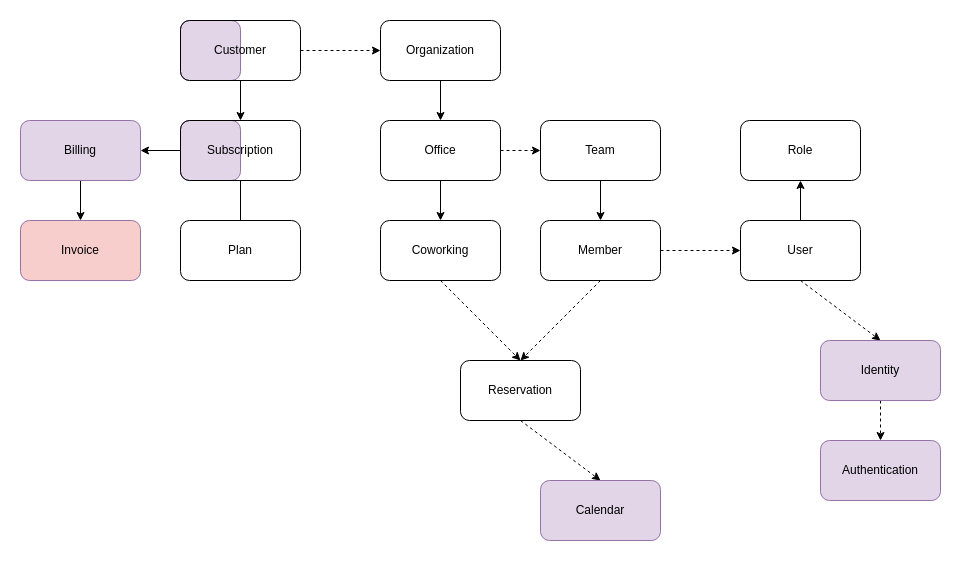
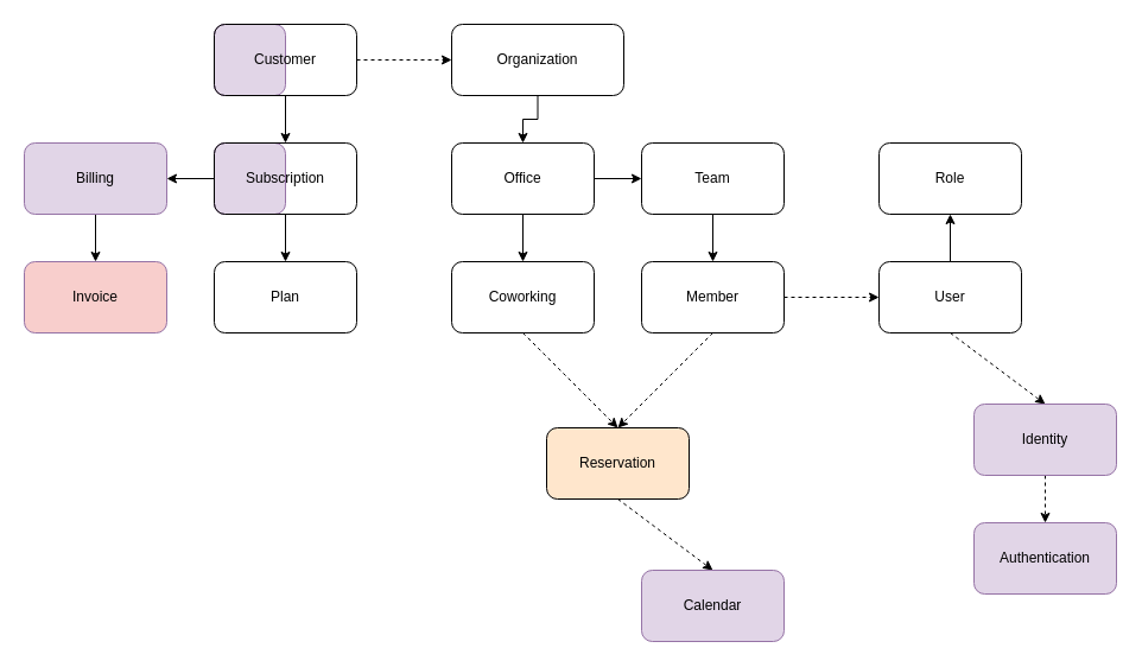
  <mxCell id="0" />
  <mxCell id="1" parent="0" />
  <mxCell id="2" value="" style="group" parent="1" vertex="1" connectable="0"><mxGeometry x="180" y="120" width="120" height="60" as="geometry" /></mxCell>
  <mxCell id="3" value="" style="rounded=1;whiteSpace=wrap;html=1;fillColor=default;strokeColor=none;" parent="2" vertex="1"><mxGeometry x="60" width="60" height="60" as="geometry" /></mxCell>
  <mxCell id="4" value="" style="rounded=1;whiteSpace=wrap;html=1;glass=0;shadow=0;fillColor=#e1d5e7;strokeColor=#9673a6;" parent="2" vertex="1"><mxGeometry width="60" height="60" as="geometry" /></mxCell>
  <mxCell id="5" value="Subscription" style="rounded=1;whiteSpace=wrap;html=1;fillColor=none;" parent="1" vertex="1"><mxGeometry x="180" y="120" width="120" height="60" as="geometry" /></mxCell>
  <mxCell id="6" value="" style="group" parent="1" vertex="1" connectable="0"><mxGeometry x="180" y="20" width="120" height="60" as="geometry" /></mxCell>
  <mxCell id="7" value="" style="rounded=1;whiteSpace=wrap;html=1;fillColor=default;strokeColor=none;" parent="6" vertex="1"><mxGeometry x="60" width="60" height="60" as="geometry" /></mxCell>
  <mxCell id="8" value="" style="rounded=1;whiteSpace=wrap;html=1;glass=0;shadow=0;fillColor=#e1d5e7;strokeColor=#9673a6;" parent="6" vertex="1"><mxGeometry width="60" height="60" as="geometry" /></mxCell>
  <mxCell id="9" value="Customer" style="rounded=1;whiteSpace=wrap;html=1;glass=0;shadow=0;fillColor=none;" parent="1" vertex="1"><mxGeometry x="180" y="20" width="120" height="60" as="geometry" /></mxCell>
  <mxCell id="10" style="edgeStyle=orthogonalEdgeStyle;rounded=0;orthogonalLoop=1;jettySize=auto;html=1;entryX=0.5;entryY=0;entryDx=0;entryDy=0;" parent="1" source="11" target="14" edge="1"><mxGeometry relative="1" as="geometry" /></mxCell>
- <mxCell id="11" value="Organization" style="rounded=1;whiteSpace=wrap;html=1;" parent="1" vertex="1"><mxGeometry x="380" y="20" width="120" height="60" as="geometry" /></mxCell>
+ <mxCell id="11" value="Organization" style="rounded=1;whiteSpace=wrap;html=1;" parent="1" vertex="1"><mxGeometry x="380" y="20" width="145" height="60" as="geometry" /></mxCell>
  <mxCell id="12" style="edgeStyle=orthogonalEdgeStyle;rounded=0;orthogonalLoop=1;jettySize=auto;html=1;entryX=0.5;entryY=0;entryDx=0;entryDy=0;" parent="1" source="14" target="21" edge="1"><mxGeometry relative="1" as="geometry" /></mxCell>
- <mxCell id="13" style="edgeStyle=orthogonalEdgeStyle;rounded=0;orthogonalLoop=1;jettySize=auto;html=1;entryX=0;entryY=0.5;entryDx=0;entryDy=0;dashed=1;" parent="1" source="14" target="16" edge="1"><mxGeometry relative="1" as="geometry" /></mxCell>
+ <mxCell id="13" style="edgeStyle=orthogonalEdgeStyle;rounded=0;orthogonalLoop=1;jettySize=auto;html=1;entryX=0;entryY=0.5;entryDx=0;entryDy=0;" parent="1" source="14" target="16" edge="1"><mxGeometry relative="1" as="geometry" /></mxCell>
  <mxCell id="14" value="Office" style="rounded=1;whiteSpace=wrap;html=1;" parent="1" vertex="1"><mxGeometry x="380" y="120" width="120" height="60" as="geometry" /></mxCell>
  <mxCell id="15" style="edgeStyle=orthogonalEdgeStyle;rounded=0;orthogonalLoop=1;jettySize=auto;html=1;entryX=0.5;entryY=0;entryDx=0;entryDy=0;" parent="1" source="16" target="19" edge="1"><mxGeometry relative="1" as="geometry" /></mxCell>
  <mxCell id="16" value="Team" style="rounded=1;whiteSpace=wrap;html=1;" parent="1" vertex="1"><mxGeometry x="540" y="120" width="120" height="60" as="geometry" /></mxCell>
  <mxCell id="17" style="edgeStyle=orthogonalEdgeStyle;rounded=0;orthogonalLoop=1;jettySize=auto;html=1;dashed=1;" parent="1" source="19" target="24" edge="1"><mxGeometry relative="1" as="geometry" /></mxCell>
  <mxCell id="18" style="rounded=0;orthogonalLoop=1;jettySize=auto;html=1;dashed=1;entryX=0.5;entryY=0;entryDx=0;entryDy=0;exitX=0.5;exitY=1;exitDx=0;exitDy=0;" parent="1" source="19" target="27" edge="1"><mxGeometry relative="1" as="geometry" /></mxCell>
  <mxCell id="19" value="Member" style="rounded=1;whiteSpace=wrap;html=1;" parent="1" vertex="1"><mxGeometry x="540" y="220" width="120" height="60" as="geometry" /></mxCell>
  <mxCell id="20" style="rounded=0;orthogonalLoop=1;jettySize=auto;html=1;entryX=0.5;entryY=0;entryDx=0;entryDy=0;dashed=1;exitX=0.5;exitY=1;exitDx=0;exitDy=0;" parent="1" source="21" target="27" edge="1"><mxGeometry relative="1" as="geometry" /></mxCell>
  <mxCell id="21" value="Coworking" style="rounded=1;whiteSpace=wrap;html=1;" parent="1" vertex="1"><mxGeometry x="380" y="220" width="120" height="60" as="geometry" /></mxCell>
  <mxCell id="22" style="edgeStyle=orthogonalEdgeStyle;rounded=0;orthogonalLoop=1;jettySize=auto;html=1;entryX=0.5;entryY=1;entryDx=0;entryDy=0;" parent="1" source="24" target="25" edge="1"><mxGeometry relative="1" as="geometry" /></mxCell>
  <mxCell id="23" style="rounded=0;orthogonalLoop=1;jettySize=auto;html=1;dashed=1;exitX=0.5;exitY=1;exitDx=0;exitDy=0;entryX=0.5;entryY=0;entryDx=0;entryDy=0;" parent="1" source="24" target="38" edge="1"><mxGeometry relative="1" as="geometry" /></mxCell>
  <mxCell id="24" value="User" style="rounded=1;whiteSpace=wrap;html=1;" parent="1" vertex="1"><mxGeometry x="740" y="220" width="120" height="60" as="geometry" /></mxCell>
  <mxCell id="25" value="Role" style="rounded=1;whiteSpace=wrap;html=1;" parent="1" vertex="1"><mxGeometry x="740" y="120" width="120" height="60" as="geometry" /></mxCell>
  <mxCell id="26" style="rounded=0;orthogonalLoop=1;jettySize=auto;html=1;dashed=1;exitX=0.5;exitY=1;exitDx=0;exitDy=0;entryX=0.5;entryY=0;entryDx=0;entryDy=0;" parent="1" source="27" target="28" edge="1"><mxGeometry relative="1" as="geometry" /></mxCell>
- <mxCell id="27" value="Reservation" style="rounded=1;whiteSpace=wrap;html=1;" parent="1" vertex="1"><mxGeometry x="460" y="360" width="120" height="60" as="geometry" /></mxCell>
+ <mxCell id="27" value="Reservation" style="rounded=1;whiteSpace=wrap;html=1;fillColor=#ffe6cc;" parent="1" vertex="1"><mxGeometry x="460" y="360" width="120" height="60" as="geometry" /></mxCell>
  <mxCell id="28" value="Calendar" style="rounded=1;whiteSpace=wrap;html=1;fillColor=#e1d5e7;strokeColor=#9673a6;" parent="1" vertex="1"><mxGeometry x="540" y="480" width="120" height="60" as="geometry" /></mxCell>
  <mxCell id="29" style="edgeStyle=orthogonalEdgeStyle;rounded=0;orthogonalLoop=1;jettySize=auto;html=1;entryX=0.5;entryY=0;entryDx=0;entryDy=0;" parent="1" source="9" target="5" edge="1"><mxGeometry relative="1" as="geometry" /></mxCell>
  <mxCell id="30" style="edgeStyle=orthogonalEdgeStyle;rounded=0;orthogonalLoop=1;jettySize=auto;html=1;entryX=0;entryY=0.5;entryDx=0;entryDy=0;dashed=1;" parent="1" source="9" target="11" edge="1"><mxGeometry relative="1" as="geometry" /></mxCell>
- <mxCell id="31" style="edgeStyle=orthogonalEdgeStyle;rounded=0;orthogonalLoop=1;jettySize=auto;html=1;endArrow=none;" parent="1" source="5" target="36" edge="1"><mxGeometry relative="1" as="geometry" /></mxCell>
+ <mxCell id="31" style="edgeStyle=orthogonalEdgeStyle;rounded=0;orthogonalLoop=1;jettySize=auto;html=1;" parent="1" source="5" target="36" edge="1"><mxGeometry relative="1" as="geometry" /></mxCell>
  <mxCell id="32" style="edgeStyle=orthogonalEdgeStyle;rounded=0;orthogonalLoop=1;jettySize=auto;html=1;" parent="1" source="5" target="34" edge="1"><mxGeometry relative="1" as="geometry" /></mxCell>
  <mxCell id="33" style="edgeStyle=orthogonalEdgeStyle;rounded=0;orthogonalLoop=1;jettySize=auto;html=1;entryX=0.5;entryY=0;entryDx=0;entryDy=0;" parent="1" source="34" target="35" edge="1"><mxGeometry relative="1" as="geometry" /></mxCell>
  <mxCell id="34" value="Billing" style="rounded=1;whiteSpace=wrap;html=1;fillColor=#e1d5e7;strokeColor=#9673a6;" parent="1" vertex="1"><mxGeometry x="20" y="120" width="120" height="60" as="geometry" /></mxCell>
  <mxCell id="35" value="Invoice" style="rounded=1;whiteSpace=wrap;html=1;fillColor=#f8cecc;strokeColor=#9673a6;" parent="1" vertex="1"><mxGeometry x="20" y="220" width="120" height="60" as="geometry" /></mxCell>
  <mxCell id="36" value="Plan" style="rounded=1;whiteSpace=wrap;html=1;" parent="1" vertex="1"><mxGeometry x="180" y="220" width="120" height="60" as="geometry" /></mxCell>
  <mxCell id="37" style="edgeStyle=orthogonalEdgeStyle;rounded=0;orthogonalLoop=1;jettySize=auto;html=1;entryX=0.5;entryY=0;entryDx=0;entryDy=0;dashed=1;" parent="1" source="38" target="39" edge="1"><mxGeometry relative="1" as="geometry" /></mxCell>
  <mxCell id="38" value="Identity" style="rounded=1;whiteSpace=wrap;html=1;fillColor=#e1d5e7;strokeColor=#9673a6;" parent="1" vertex="1"><mxGeometry x="820" y="340" width="120" height="60" as="geometry" /></mxCell>
  <mxCell id="39" value="Authentication" style="rounded=1;whiteSpace=wrap;html=1;fillColor=#e1d5e7;strokeColor=#9673a6;" parent="1" vertex="1"><mxGeometry x="820" y="440" width="120" height="60" as="geometry" /></mxCell>
